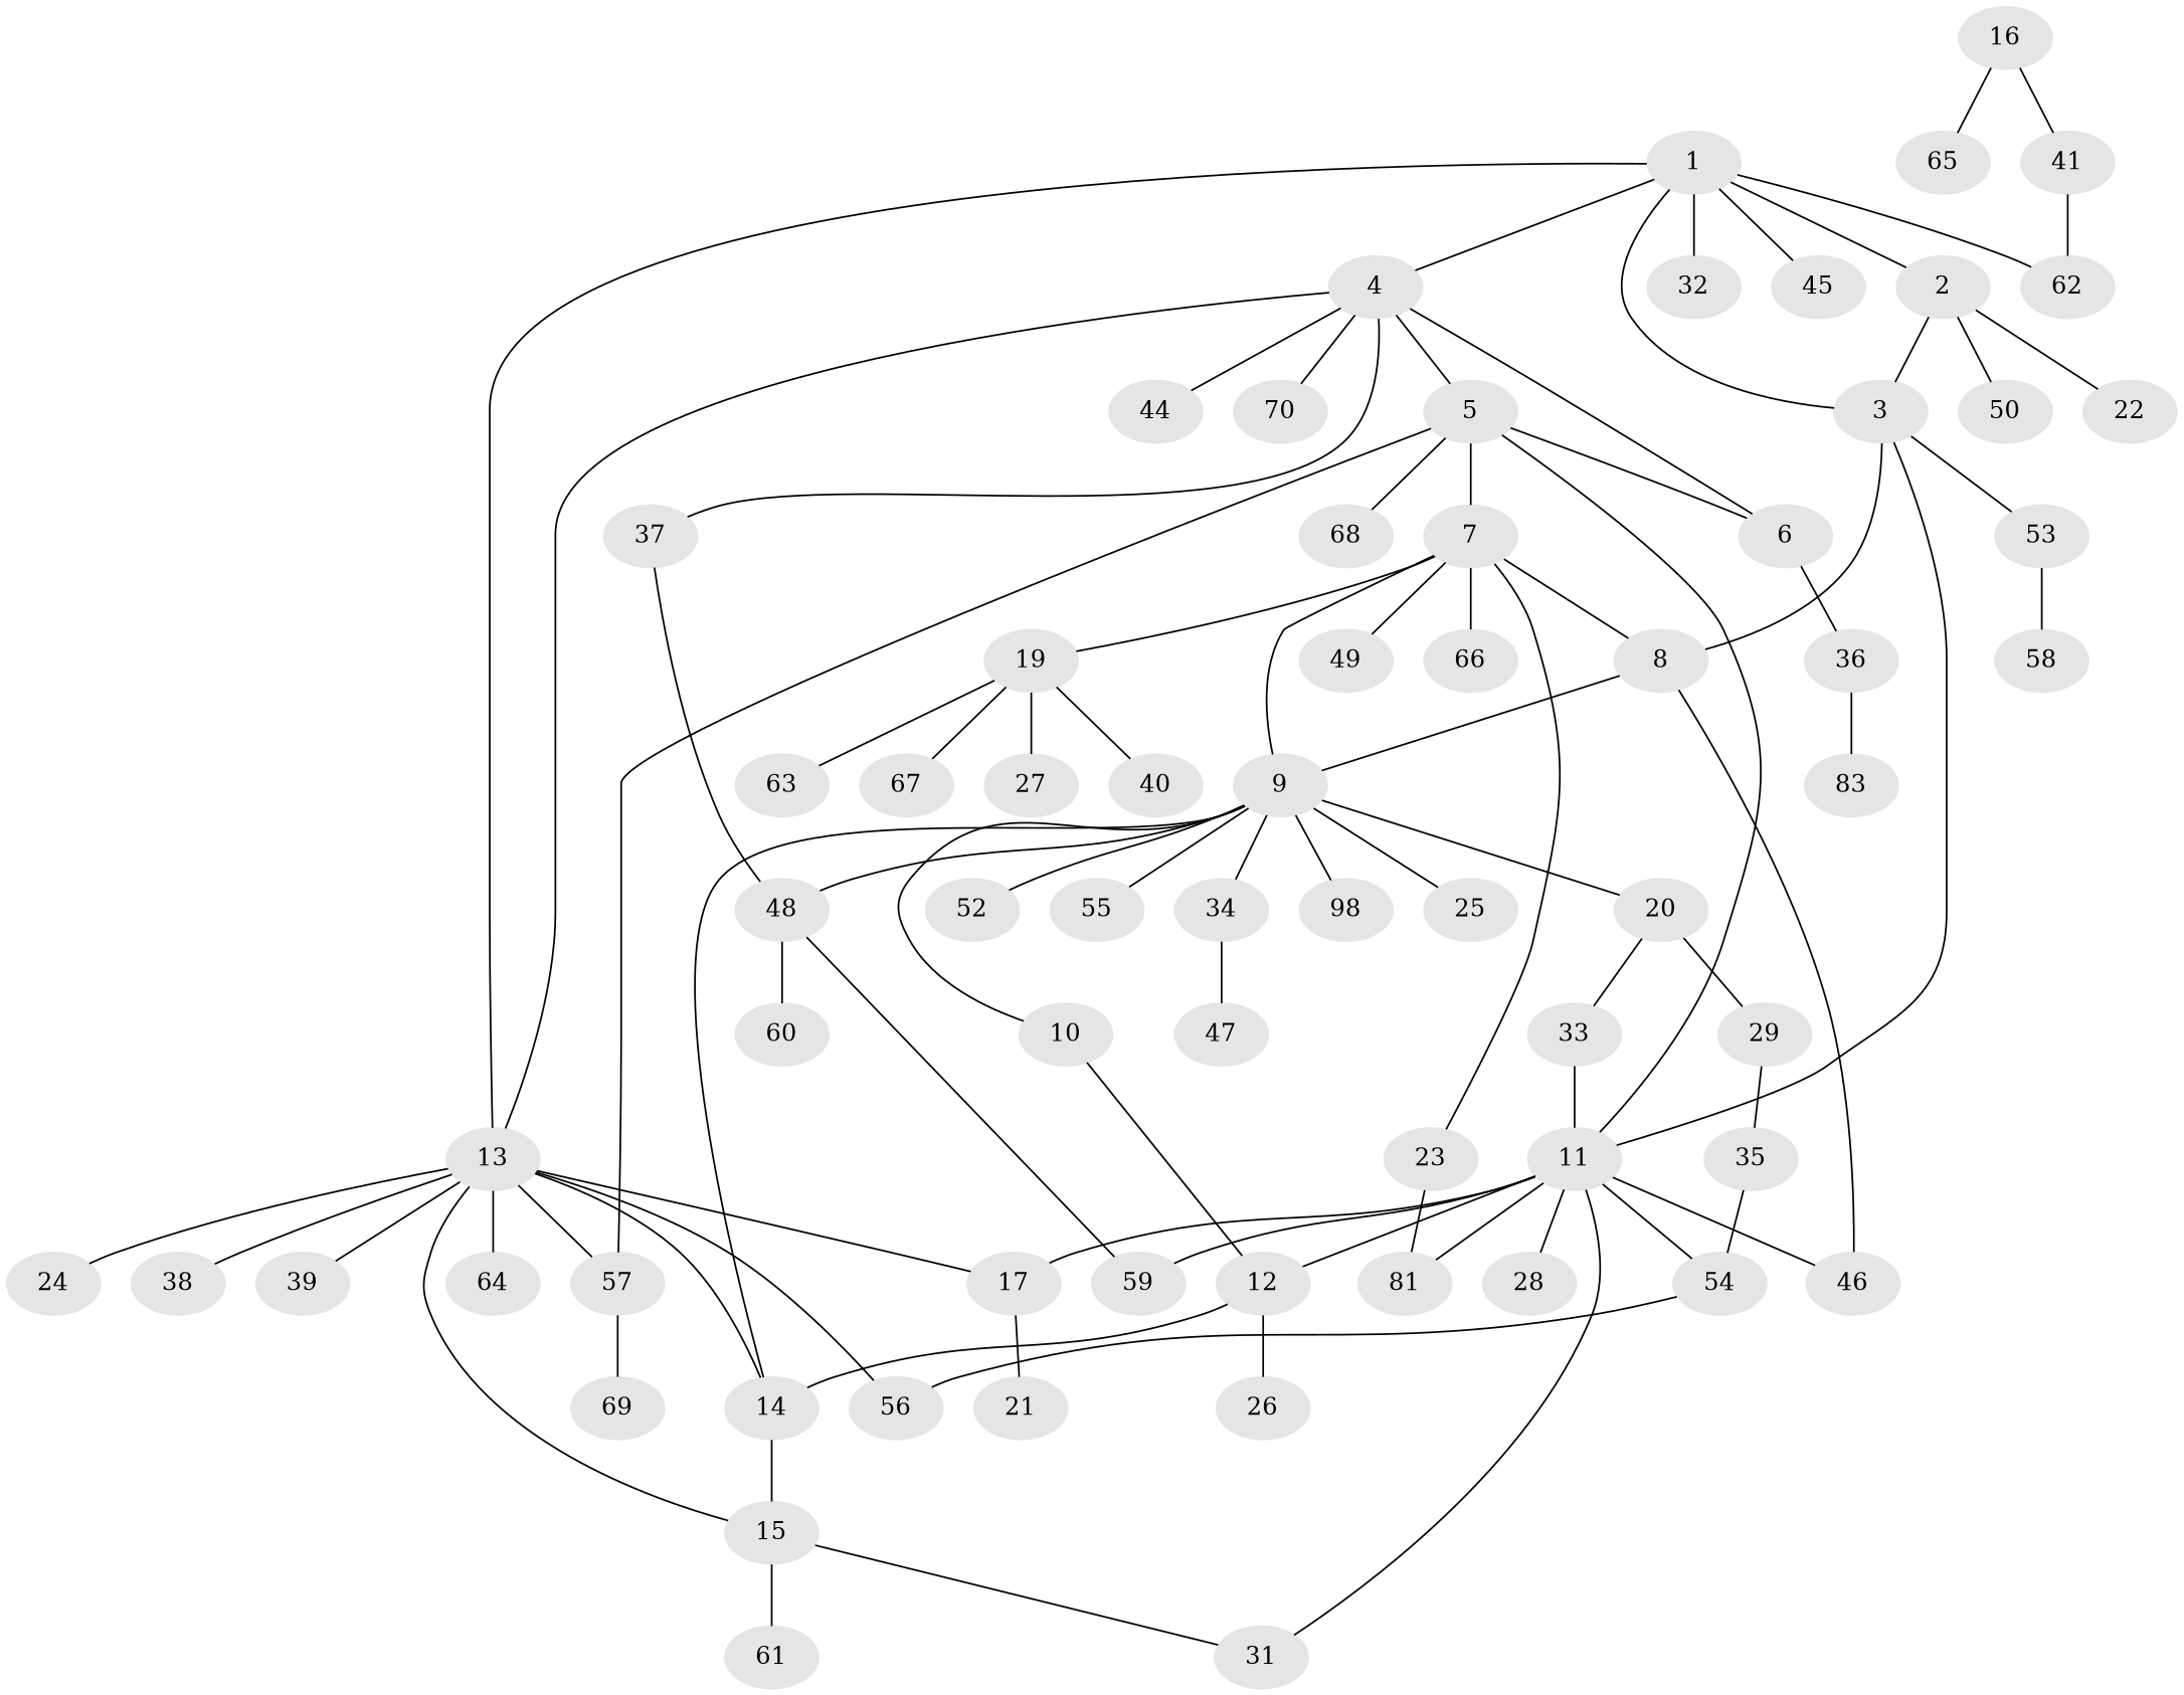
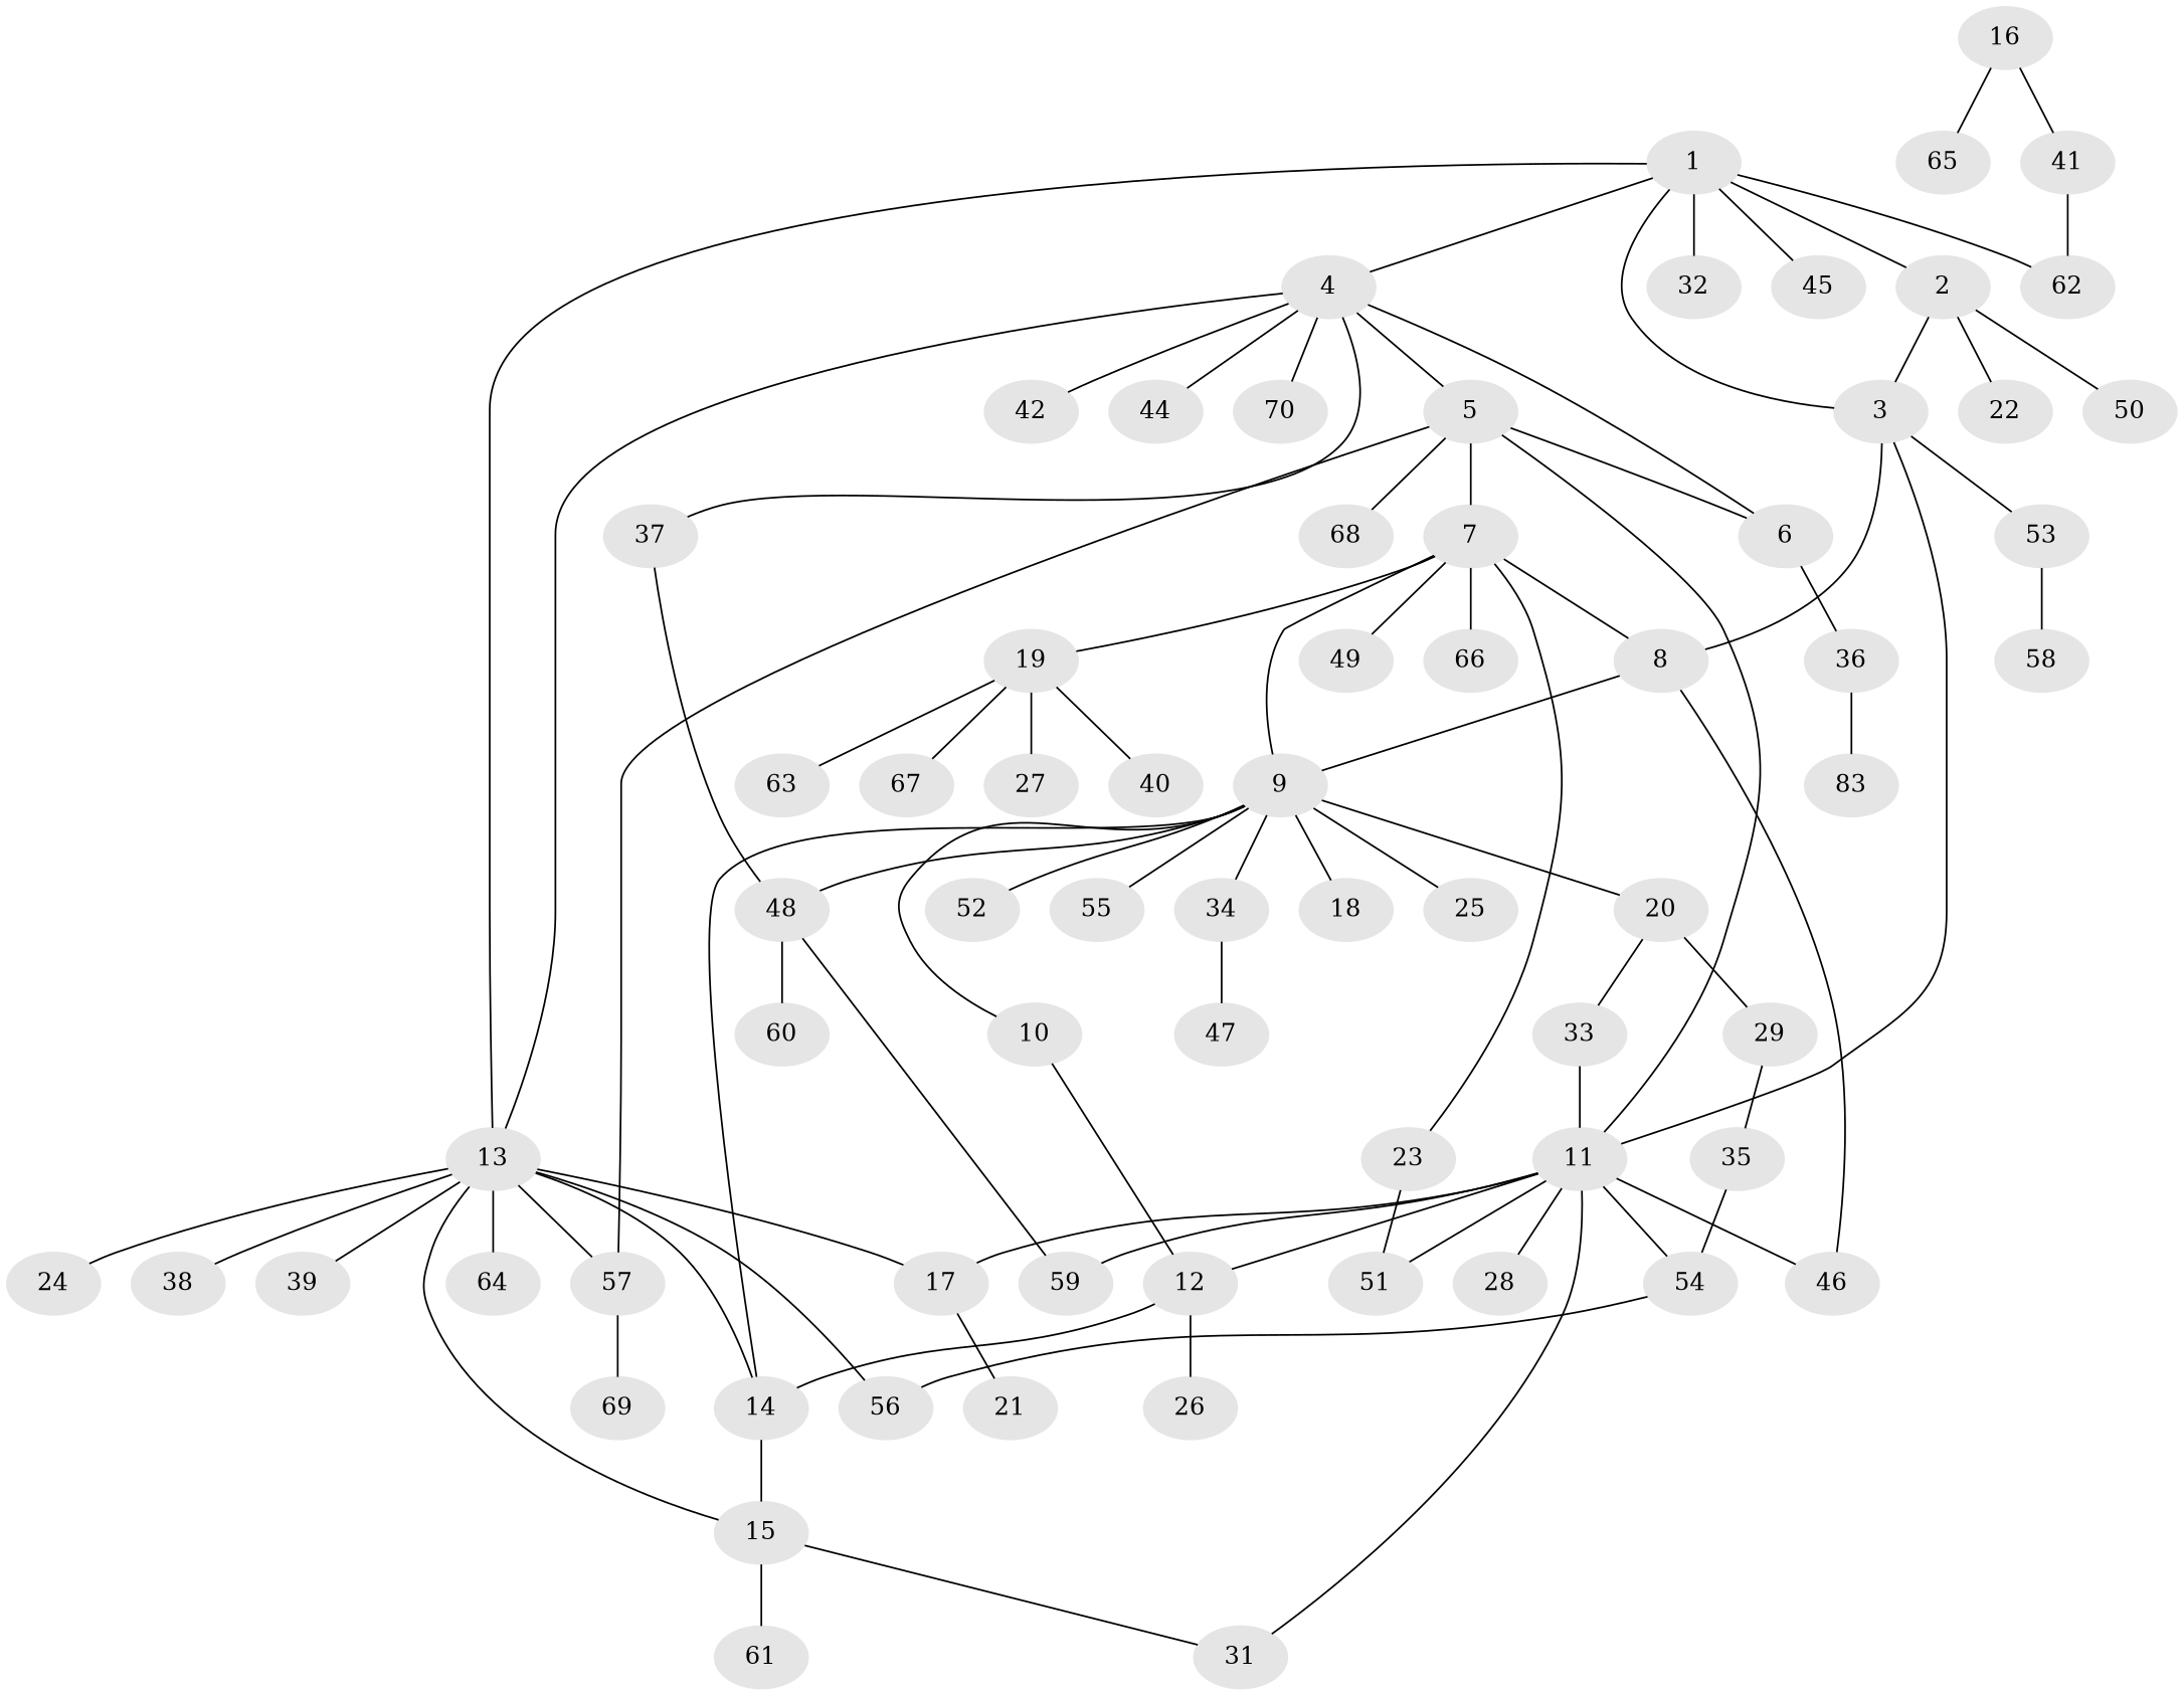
  graph {
    node [color=gray90 style=filled]
    1
    2
    3
    4
    13
    32
    45
    62
    22
    50
    8
    11
    53
    5
    6
    37
+   42
    44
    70
    57
    14
    17
    15
    24
    38
    39
    56
    64
    9
    46
    12
    28
    31
-   51 [label=81]
+   51
    54
    59
    58
    7
    68
    36
    48
    19
    23
    49
    66
    69
    n47 [label=83]
    10
-   18 [label=98]
+   18
    20
    25
    34
    52
    55
    27
    40
    63
    67
    29
    33
    47
    60
    26
    21
    16
    65
    41
    61
    35
    1 -- 2
    1 -- 3
    1 -- 4
    1 -- 13
    1 -- 32
    1 -- 45
    1 -- 62
    2 -- 3
    2 -- 22
    2 -- 50
    3 -- 8
    3 -- 11
    3 -- 53
    4 -- 13
    4 -- 5
    4 -- 6
    4 -- 37
+   4 -- 42
    4 -- 44
    4 -- 70
    13 -- 57
    13 -- 14
    13 -- 17
    13 -- 15
    13 -- 24
    13 -- 38
    13 -- 39
    13 -- 56
    13 -- 64
    8 -- 9
    8 -- 46
    11 -- 17
    11 -- 46
    11 -- 12
    11 -- 28
    11 -- 31
    11 -- 51
    11 -- 54
    11 -- 59
    53 -- 58
    5 -- 11
    5 -- 6
    5 -- 57
    5 -- 7
    5 -- 68
    6 -- 36
    37 -- 48
    57 -- 69
    14 -- 15
    17 -- 21
    15 -- 31
    15 -- 61
    9 -- 14
    9 -- 48
    9 -- 10
    9 -- 18
    9 -- 20
    9 -- 25
    9 -- 34
    9 -- 52
    9 -- 55
    12 -- 14
    12 -- 26
    54 -- 56
    7 -- 8
    7 -- 9
    7 -- 19
    7 -- 23
    7 -- 49
    7 -- 66
    36 -- n47
    48 -- 59
    48 -- 60
    19 -- 27
    19 -- 40
    19 -- 63
    19 -- 67
    23 -- 51
    10 -- 12
    20 -- 29
    20 -- 33
    34 -- 47
    29 -- 35
    33 -- 11
    16 -- 65
    16 -- 41
    41 -- 62
    35 -- 54
  }
